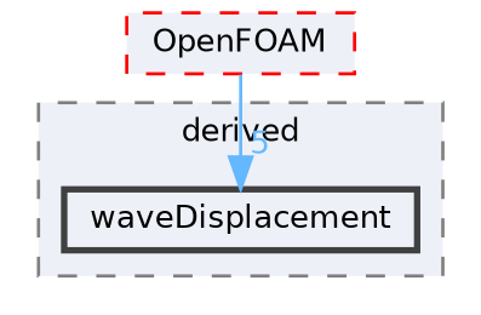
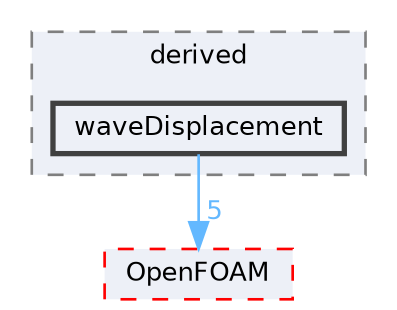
  digraph {
    compound=true
    node [fillcolor="#edf0f7" fontname=Helvetica fontsize=10 shape=box]
    n1 [color=grey25 height=0.2 label=waveDisplacement style="filled,bold" width=0.4]
    n2 [color=red height=0.2 label=OpenFOAM style="filled,dashed" width=0.4]
    subgraph cluster_1 {
      bgcolor="#edf0f7"
      fontname=Helvetica
      fontsize=10
      label=derived
      pencolor=grey50
      style="filled,dashed"
      n1
    }
-   n2 -> n1 [color=steelblue1 fontcolor=steelblue1 fontname=Helvetica fontsize=10 headlabel=5 labeldistance=1.5 labelfontname=Helvetica labelfontsize=10]
+   n1 -> n2 [color=steelblue1 fontcolor=steelblue1 fontname=Helvetica fontsize=10 headlabel=5 labeldistance=1.5 labelfontname=Helvetica labelfontsize=10]
  }
